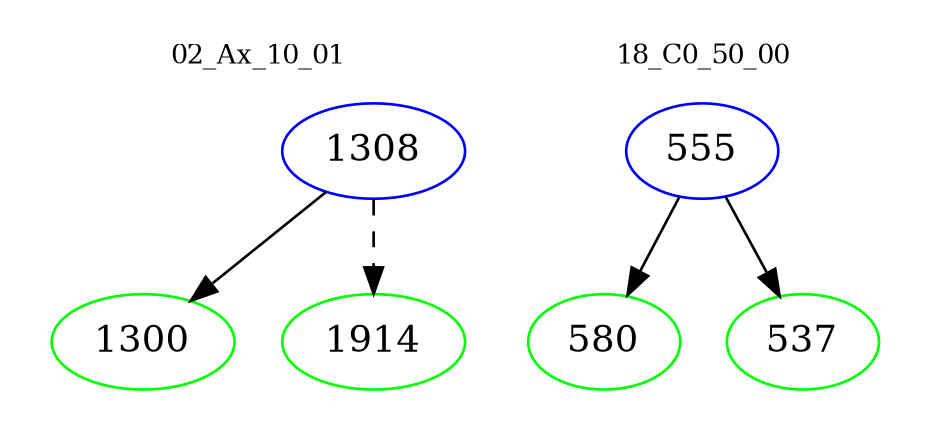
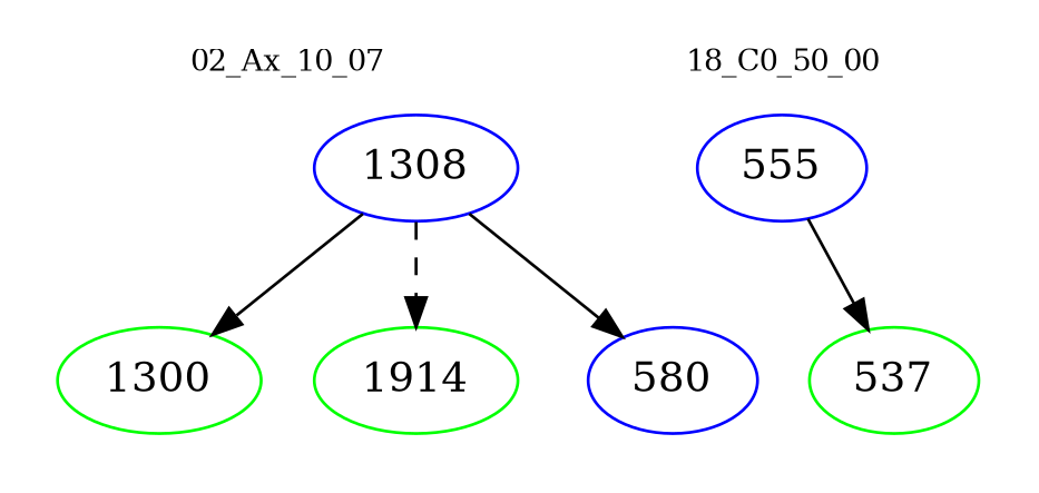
  digraph {
    node [color=green]
    edge [color=black style=solid]
    n1 [color=blue label=1308]
    n2 [label=1300]
    n3 [label=1914]
    n4 [color=blue label=555]
    n5 [label=537]
-   n6 [label=580]
+   n6 [color=blue label=580]
    subgraph cluster_1 {
      color=white
      fontsize=10
-     label="02_Ax_10_01"
+     label="02_Ax_10_07"
      n1
      n2
      n3
    }
    subgraph cluster_2 {
      color=white
      fontsize=10
      label="18_C0_50_00"
      n4
      n5
      n6
    }
    n1 -> n2
    n1 -> n3 [style=dashed]
    n4 -> n5
-   n4 -> n6
+   n1 -> n6
  }
